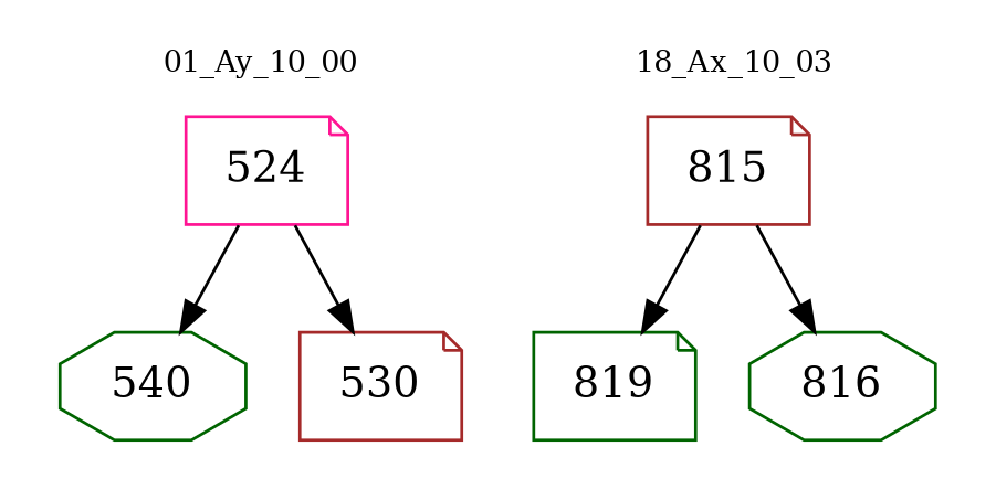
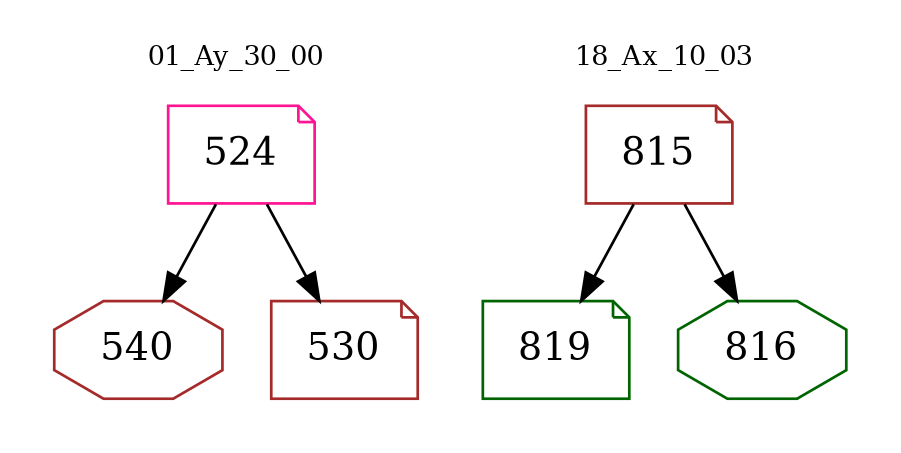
  digraph {
    node [color=darkgreen shape=note]
    edge [color=black]
    n1 [color=deeppink label=524]
-   n2 [label=540 shape=octagon]
+   n2 [color=brown label=540 shape=octagon]
    n3 [color=brown label=530]
    n4 [color=brown label=815]
    n5 [label=819]
    n6 [label=816 shape=octagon]
    subgraph cluster_1 {
      color=white
      fontsize=10
-     label="01_Ay_10_00"
+     label="01_Ay_30_00"
      n1
      n2
      n3
    }
    subgraph cluster_2 {
      color=white
      fontsize=10
      label="18_Ax_10_03"
      n4
      n5
      n6
    }
    n1 -> n2
    n1 -> n3
    n4 -> n5
    n4 -> n6
  }
